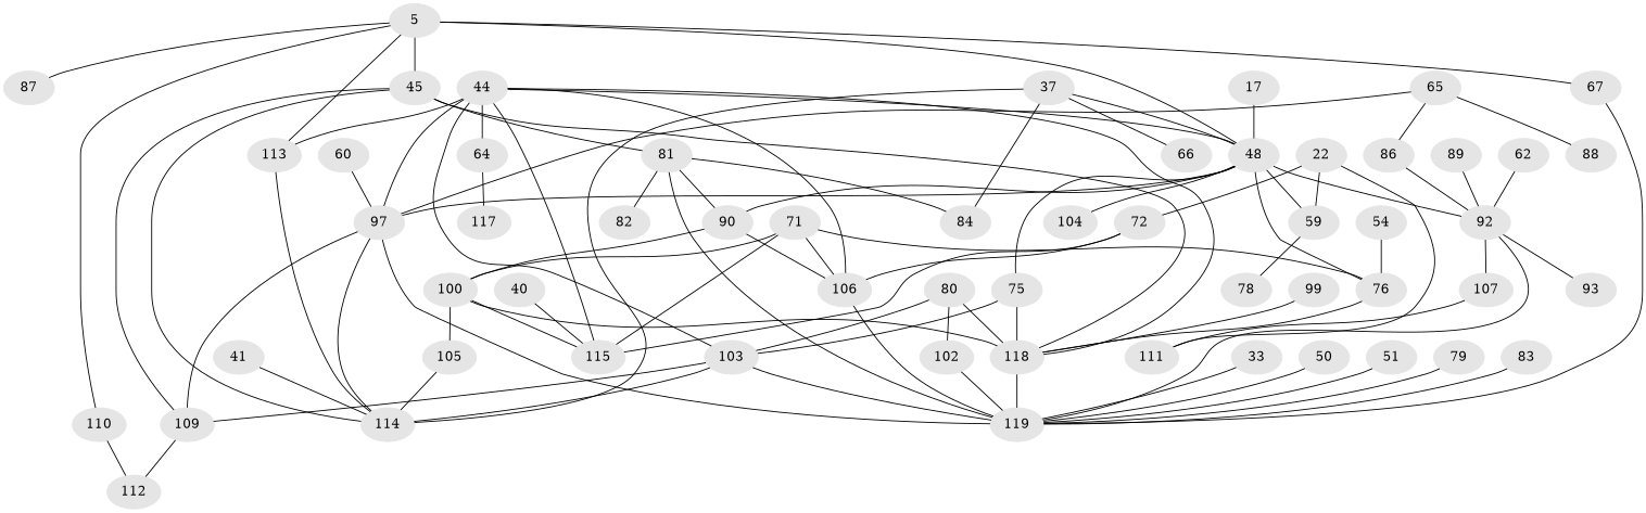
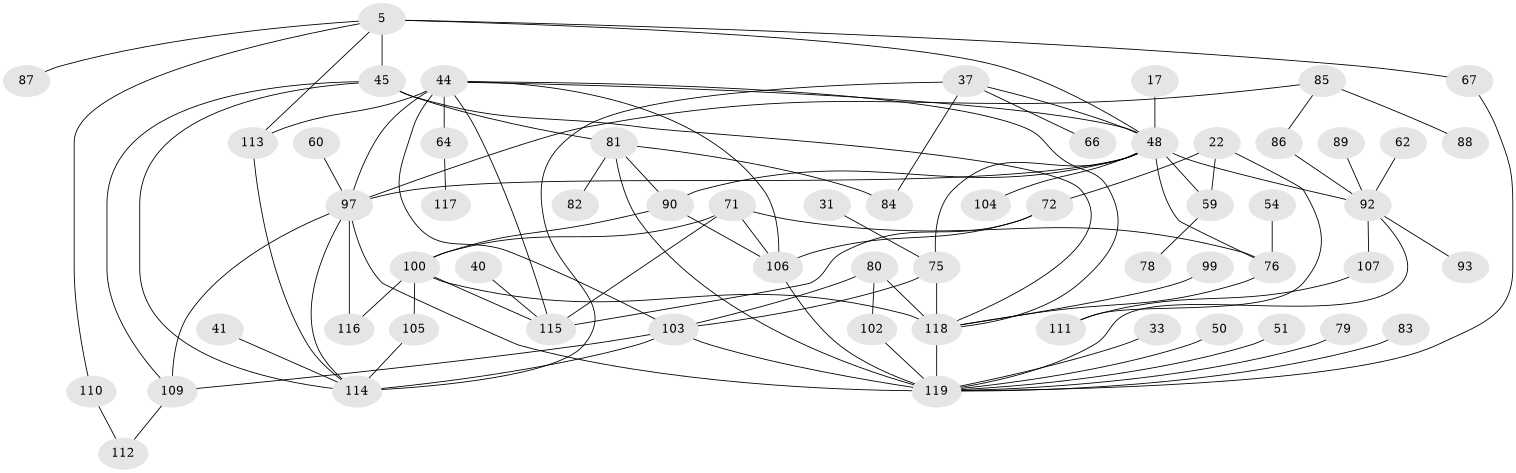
  graph {
    node [color=gray90 style=filled]
    45 [super="+29"]
    114 [super="+24+94"]
    118 [super="+65+95+108+69"]
    81 [super="+73+58"]
    109 [super="+63"]
    5
    48 [super="+1+2+3"]
    67
    87
    110
    113
    59 [super="+14"]
    75 [super="+18"]
    97 [super="+6+61"]
    76 [super="+7+27+52"]
    90 [super="+4"]
    92 [super="+30+32"]
    104
    119 [super="+91+74"]
    112
    17
    78
    22
    72
    111 [super="+26"]
    115 [super="+39"]
    106 [super="+43"]
    103 [super="+101"]
+   31
    33
    37 [super="+36"]
    66
    84 [super="+70"]
    40
    41
    44 [super="+8+10"]
    64
    117
+   116
    82
    100 [super="+98"]
    93
    107
    99 [super="+35"]
    50
    51
    54
    60 [super="+23"]
    62
    71
    105 [super="+53"]
    79
    80
    102
    83
-   85 [super="+68" label=65]
+   85 [super="+68"]
    86
    88
    89
    45 -- 114
    45 -- 118 [weight=2]
    45 -- 81 [weight=2]
    45 -- 109
    118 -- 119 [weight=4]
    81 -- 90
    81 -- 119
    81 -- 84
    81 -- 82
    109 -- 112
    5 -- 45 [weight=2]
    5 -- 48
    5 -- 67
    5 -- 87
    5 -- 110
    5 -- 113
    48 -- 59
    48 -- 75
    48 -- 97 [weight=2]
    48 -- 76
    48 -- 90
    48 -- 92 [weight=2]
    48 -- 104
    67 -- 119
    110 -- 112
    113 -- 114
    59 -- 78
    75 -- 118 [weight=2]
    75 -- 103
    97 -- 114
    97 -- 109
    97 -- 119 [weight=3]
+   97 -- 116
    76 -- 118
    90 -- 106 [weight=2]
    90 -- 100
    92 -- 119
    92 -- 93
    92 -- 107
    17 -- 48
    22 -- 59 [weight=2]
    22 -- 72
    22 -- 111
    72 -- 115
    72 -- 106
    106 -- 119 [weight=2]
    103 -- 114
    103 -- 109 [weight=2]
    103 -- 119
+   31 -- 75
    33 -- 119
    37 -- 114 [weight=2]
    37 -- 48 [weight=2]
    37 -- 66
    37 -- 84
    40 -- 115
    41 -- 114
    44 -- 118
    44 -- 48
    44 -- 113
    44 -- 97 [weight=3]
    44 -- 115
    44 -- 106
    44 -- 103
    44 -- 64
    64 -- 117
    100 -- 118 [weight=3]
    100 -- 115
+   100 -- 116
    100 -- 105
    107 -- 111
    99 -- 118
    50 -- 119
    51 -- 119
    54 -- 76
    60 -- 97
    62 -- 92
    71 -- 76
    71 -- 115 [weight=2]
    71 -- 106
    71 -- 100
    105 -- 114
    79 -- 119
    80 -- 118 [weight=2]
    80 -- 103
    80 -- 102
    102 -- 119
    83 -- 119
    85 -- 97
    85 -- 86
    85 -- 88 [weight=2]
    86 -- 92
    89 -- 92
  }
